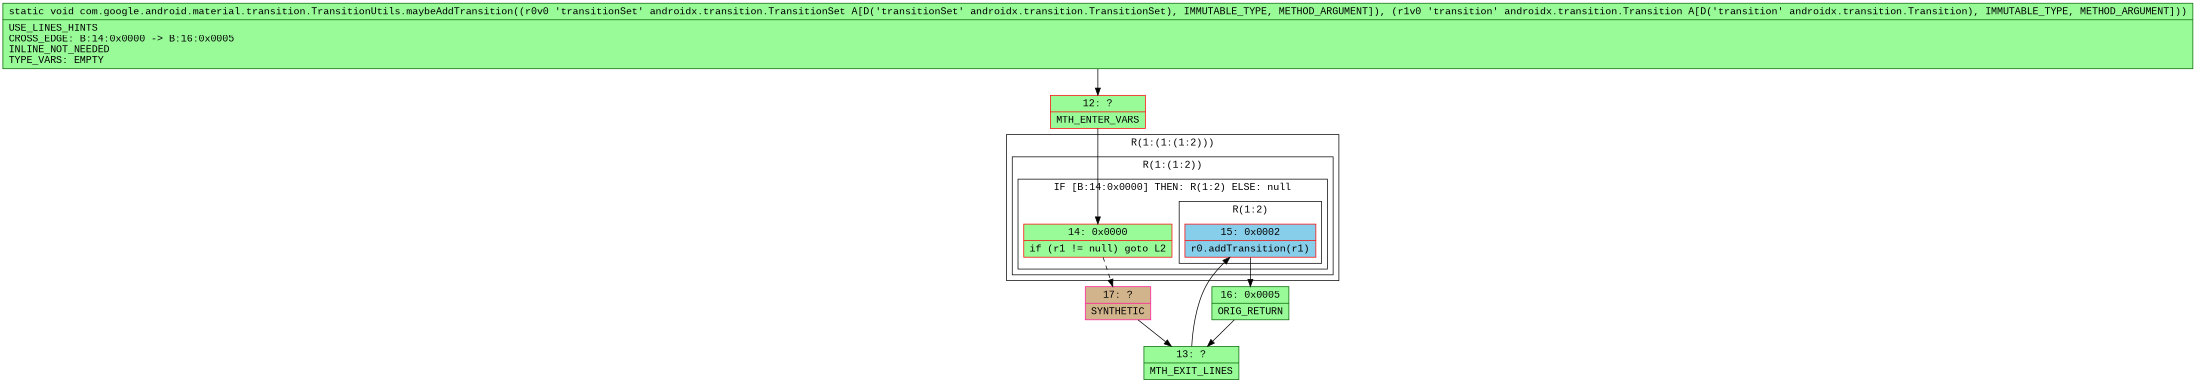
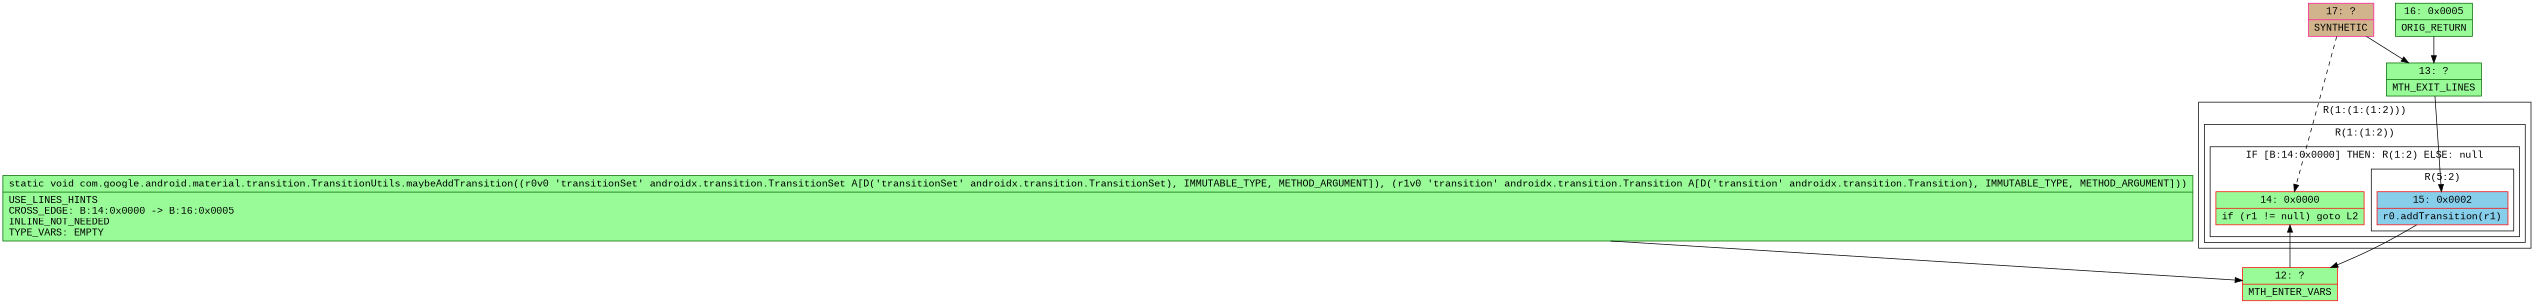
  digraph {
    fontname="Liberation Mono"
    node [color=red fillcolor=palegreen fontname="Liberation Mono" shape=record style=filled]
    edge [fontname="Liberation Mono"]
    n1 [fillcolor=skyblue label="{15\:\ 0x0002|r0.addTransition(r1)\l}"]
    n2 [label="{14\:\ 0x0000|if (r1 != null) goto L2\l}"]
    n3 [color=darkgreen label="{16\:\ 0x0005|ORIG_RETURN\l}"]
    n4 [color=deeppink fillcolor=tan label="{17\:\ ?|SYNTHETIC\l}"]
    n5 [color=darkgreen label="{13\:\ ?|MTH_EXIT_LINES\l}"]
    n6 [label="{12\:\ ?|MTH_ENTER_VARS\l}"]
    n7 [color=darkgreen label="{static void com.google.android.material.transition.TransitionUtils.maybeAddTransition((r0v0 'transitionSet' androidx.transition.TransitionSet A[D('transitionSet' androidx.transition.TransitionSet), IMMUTABLE_TYPE, METHOD_ARGUMENT]), (r1v0 'transition' androidx.transition.Transition A[D('transition' androidx.transition.Transition), IMMUTABLE_TYPE, METHOD_ARGUMENT]))  | USE_LINES_HINTS\lCROSS_EDGE: B:14:0x0000 \-\> B:16:0x0005\lINLINE_NOT_NEEDED\lTYPE_VARS: EMPTY\l}"]
    subgraph cluster_1 {
      label="R(1:(1:(1:2)))"
      subgraph cluster_2 {
        label="R(1:(1:2))"
        subgraph cluster_3 {
          label="IF [B:14:0x0000] THEN: R(1:2) ELSE: null"
          n2
          subgraph cluster_4 {
-           label="R(1:2)"
+           label="R(5:2)"
            n1
          }
        }
      }
    }
-   n1 -> n3
-   n2 -> n4 [style=dashed]
+   n1 -> n6
+   n4 -> n2 [style=dashed]
    n3 -> n5
    n4 -> n5
    n5 -> n1
    n6 -> n2
    n7 -> n6
  }
